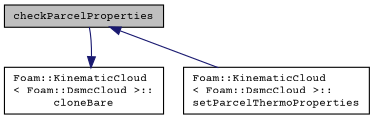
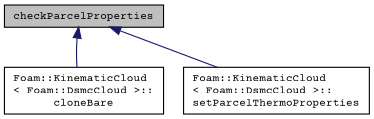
  digraph {
    rankdir=TB
    fontname="Courier Prime"
    node [color=black fontname="Courier Prime" fontsize=10 shape=record]
    edge [color=midnightblue dir=back fontname="Courier Prime" fontsize=10 labelfontname=FreeSans labelfontsize=10 style=solid]
    n1 [fillcolor=grey75 fontcolor=black height=0.2 label=checkParcelProperties style=filled width=0.4]
    n2 [height=0.2 label="Foam::KinematicCloud\l\< Foam::DsmcCloud \>::\lcloneBare" width=0.4]
    n3 [height=0.2 label="Foam::KinematicCloud\l\< Foam::DsmcCloud \>::\lsetParcelThermoProperties" width=0.4]
-   n2 -> n1
+   n1 -> n2
    n1 -> n3
  }
